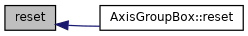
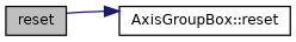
  digraph {
    rankdir=LR
    node [color=black fontname=Helvetica fontsize=10 shape=record style=filled]
    n1 [fillcolor=grey75 fontcolor=black height=0.2 label=reset width=0.4]
    n2 [fillcolor=white height=0.2 label="AxisGroupBox::reset" width=0.4]
-   n1 -> n2 [color=midnightblue dir=back fontname=Helvetica fontsize=10 labelfontname=Helvetica labelfontsize=10 style=solid]
+   n2 -> n1 [color=midnightblue dir=back fontname=Helvetica fontsize=10 labelfontname=Helvetica labelfontsize=10 style=solid]
  }
